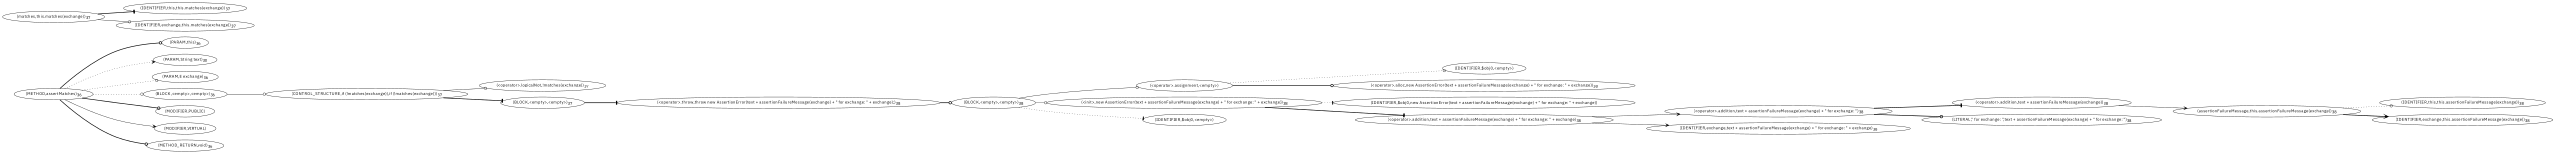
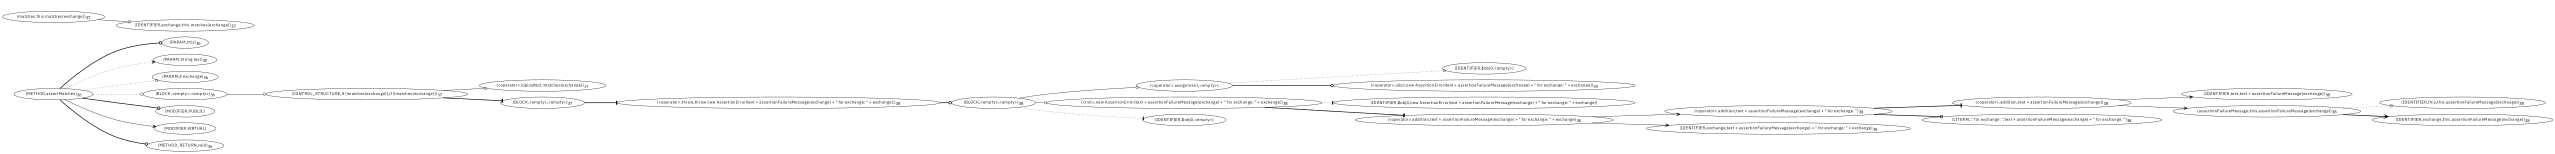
  digraph {
    fontname="IBM Plex Sans"
    rankdir=LR
    node [fontname="IBM Plex Sans"]
    edge [arrowhead=odot fontname="IBM Plex Sans" style=bold]
    n1 [label=<(METHOD,assertMatches)<SUB>36</SUB>>]
    n2 [label=<(PARAM,this)<SUB>36</SUB>>]
    n3 [label=<(PARAM,String text)<SUB>30</SUB>>]
    n4 [label=<(PARAM,E exchange)<SUB>36</SUB>>]
    n5 [label=<(BLOCK,&lt;empty&gt;,&lt;empty&gt;)<SUB>36</SUB>>]
    n6 [label=<(MODIFIER,PUBLIC)>]
    n7 [label=<(MODIFIER,VIRTUAL)>]
    n8 [label=<(METHOD_RETURN,void)<SUB>36</SUB>>]
    n9 [label=<(CONTROL_STRUCTURE,if (!matches(exchange)),if (!matches(exchange)))<SUB>37</SUB>>]
    n10 [label=<(&lt;operator&gt;.logicalNot,!matches(exchange))<SUB>37</SUB>>]
    n11 [label=<(BLOCK,&lt;empty&gt;,&lt;empty&gt;)<SUB>37</SUB>>]
    n12 [label=<(&lt;operator&gt;.throw,throw new AssertionError(text + assertionFailureMessage(exchange) + &quot; for exchange: &quot; + exchange);)<SUB>38</SUB>>]
    n13 [label=<(matches,this.matches(exchange))<SUB>37</SUB>>]
-   n14 [label=<(IDENTIFIER,this,this.matches(exchange))<SUB>37</SUB>>]
    n15 [label=<(IDENTIFIER,exchange,this.matches(exchange))<SUB>37</SUB>>]
    n16 [label=<(BLOCK,&lt;empty&gt;,&lt;empty&gt;)<SUB>38</SUB>>]
    n17 [label=<(&lt;operator&gt;.assignment,&lt;empty&gt;)>]
    n18 [label=<(&lt;init&gt;,new AssertionError(text + assertionFailureMessage(exchange) + &quot; for exchange: &quot; + exchange))<SUB>38</SUB>>]
    n19 [label=<(IDENTIFIER,$obj0,&lt;empty&gt;)>]
    n20 [label=<(IDENTIFIER,$obj0,&lt;empty&gt;)>]
    n21 [label=<(&lt;operator&gt;.alloc,new AssertionError(text + assertionFailureMessage(exchange) + &quot; for exchange: &quot; + exchange))<SUB>38</SUB>>]
    n22 [label=<(IDENTIFIER,$obj0,new AssertionError(text + assertionFailureMessage(exchange) + &quot; for exchange: &quot; + exchange))>]
    n23 [label=<(&lt;operator&gt;.addition,text + assertionFailureMessage(exchange) + &quot; for exchange: &quot; + exchange)<SUB>38</SUB>>]
    n24 [label=<(&lt;operator&gt;.addition,text + assertionFailureMessage(exchange) + &quot; for exchange: &quot;)<SUB>38</SUB>>]
    n25 [label=<(IDENTIFIER,exchange,text + assertionFailureMessage(exchange) + &quot; for exchange: &quot; + exchange)<SUB>38</SUB>>]
    n26 [label=<(&lt;operator&gt;.addition,text + assertionFailureMessage(exchange))<SUB>38</SUB>>]
    n27 [label=<(LITERAL,&quot; for exchange: &quot;,text + assertionFailureMessage(exchange) + &quot; for exchange: &quot;)<SUB>38</SUB>>]
+   n28 [label=<(IDENTIFIER,text,text + assertionFailureMessage(exchange))<SUB>38</SUB>>]
    n29 [label=<(assertionFailureMessage,this.assertionFailureMessage(exchange))<SUB>38</SUB>>]
    n30 [label=<(IDENTIFIER,this,this.assertionFailureMessage(exchange))<SUB>38</SUB>>]
    n31 [label=<(IDENTIFIER,exchange,this.assertionFailureMessage(exchange))<SUB>38</SUB>>]
    n1 -> n2
    n1 -> n3 [arrowhead=vee style=dotted]
    n1 -> n4 [style=dotted]
    n1 -> n5 [style=dotted]
    n1 -> n6
    n1 -> n7 [arrowhead=vee style=solid]
    n1 -> n8
    n5 -> n9 [style=solid]
    n9 -> n10 [style=solid]
    n9 -> n11 [arrowhead=tee]
    n11 -> n12 [arrowhead=tee]
    n12 -> n16
-   n13 -> n14 [arrowhead=tee]
    n13 -> n15 [style=solid]
    n16 -> n17 [style=solid]
    n16 -> n18 [style=solid]
    n16 -> n19 [arrowhead=tee style=dotted]
    n17 -> n20 [style=dotted]
    n17 -> n21
    n18 -> n22 [arrowhead=tee style=dotted]
    n18 -> n23 [arrowhead=tee]
    n23 -> n24 [arrowhead=vee style=solid]
    n23 -> n25 [arrowhead=vee style=solid]
    n24 -> n26 [arrowhead=tee]
    n24 -> n27
+   n26 -> n28 [arrowhead=vee style=solid]
    n26 -> n29 [arrowhead=vee style=solid]
    n29 -> n30 [style=dotted]
    n29 -> n31 [arrowhead=vee]
  }
